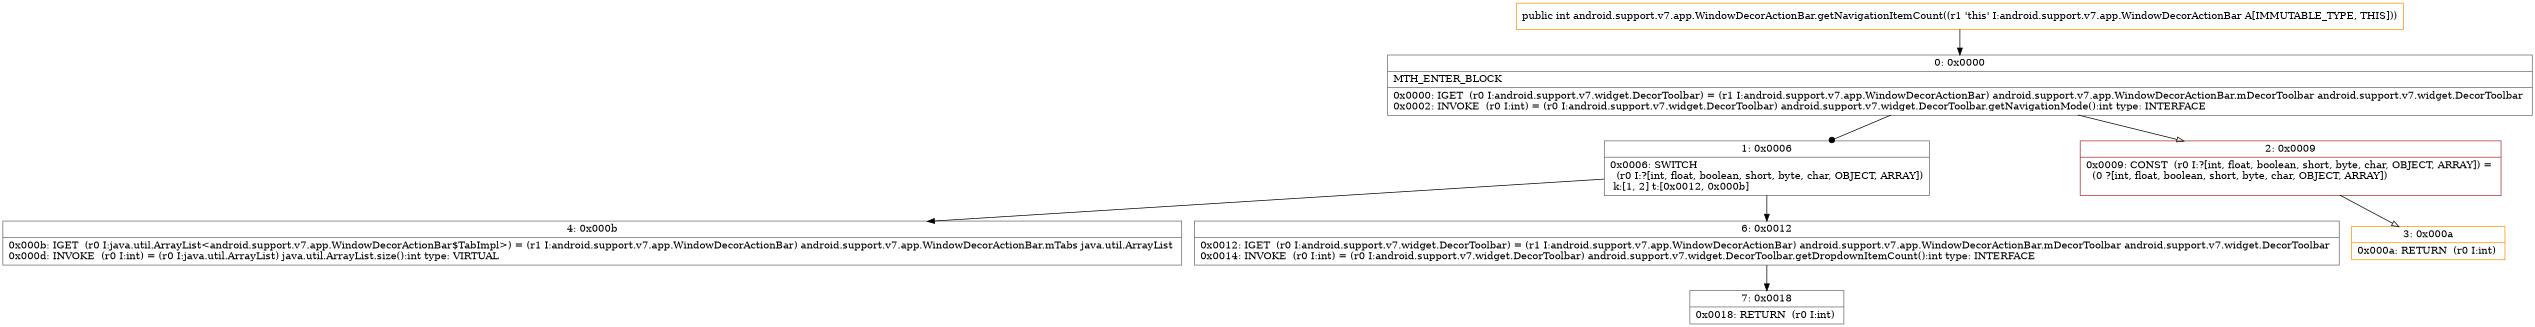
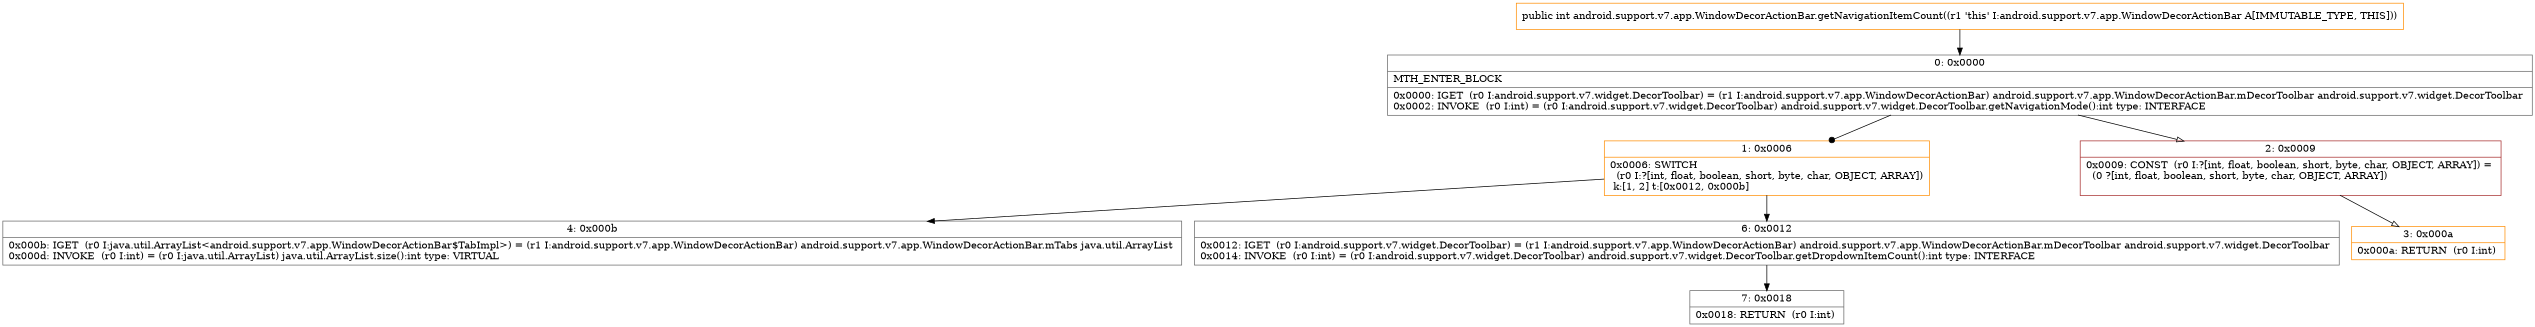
  digraph {
    node [color=gray40 shape=record]
    edge [arrowhead=normal]
    n1 [label="{0\:\ 0x0000|MTH_ENTER_BLOCK\l|0x0000: IGET  (r0 I:android.support.v7.widget.DecorToolbar) = (r1 I:android.support.v7.app.WindowDecorActionBar) android.support.v7.app.WindowDecorActionBar.mDecorToolbar android.support.v7.widget.DecorToolbar \l0x0002: INVOKE  (r0 I:int) = (r0 I:android.support.v7.widget.DecorToolbar) android.support.v7.widget.DecorToolbar.getNavigationMode():int type: INTERFACE \l}"]
-   n2 [label="{1\:\ 0x0006|0x0006: SWITCH  \l  (r0 I:?[int, float, boolean, short, byte, char, OBJECT, ARRAY])\l k:[1, 2] t:[0x0012, 0x000b] \l}"]
+   n2 [color=darkorange label="{1\:\ 0x0006|0x0006: SWITCH  \l  (r0 I:?[int, float, boolean, short, byte, char, OBJECT, ARRAY])\l k:[1, 2] t:[0x0012, 0x000b] \l}"]
    n3 [color=brown label="{2\:\ 0x0009|0x0009: CONST  (r0 I:?[int, float, boolean, short, byte, char, OBJECT, ARRAY]) = \l  (0 ?[int, float, boolean, short, byte, char, OBJECT, ARRAY])\l \l}"]
    n4 [label="{4\:\ 0x000b|0x000b: IGET  (r0 I:java.util.ArrayList\<android.support.v7.app.WindowDecorActionBar$TabImpl\>) = (r1 I:android.support.v7.app.WindowDecorActionBar) android.support.v7.app.WindowDecorActionBar.mTabs java.util.ArrayList \l0x000d: INVOKE  (r0 I:int) = (r0 I:java.util.ArrayList) java.util.ArrayList.size():int type: VIRTUAL \l}"]
    n5 [label="{6\:\ 0x0012|0x0012: IGET  (r0 I:android.support.v7.widget.DecorToolbar) = (r1 I:android.support.v7.app.WindowDecorActionBar) android.support.v7.app.WindowDecorActionBar.mDecorToolbar android.support.v7.widget.DecorToolbar \l0x0014: INVOKE  (r0 I:int) = (r0 I:android.support.v7.widget.DecorToolbar) android.support.v7.widget.DecorToolbar.getDropdownItemCount():int type: INTERFACE \l}"]
    n6 [color=darkorange label="{3\:\ 0x000a|0x000a: RETURN  (r0 I:int) \l}"]
    n7 [label="{7\:\ 0x0018|0x0018: RETURN  (r0 I:int) \l}"]
    n8 [color=darkorange label="{public int android.support.v7.app.WindowDecorActionBar.getNavigationItemCount((r1 'this' I:android.support.v7.app.WindowDecorActionBar A[IMMUTABLE_TYPE, THIS])) }"]
    n1 -> n2 [arrowhead=dot]
    n1 -> n3 [arrowhead=onormal]
    n2 -> n4
    n2 -> n5
    n3 -> n6 [arrowhead=onormal]
    n5 -> n7
    n8 -> n1
  }
